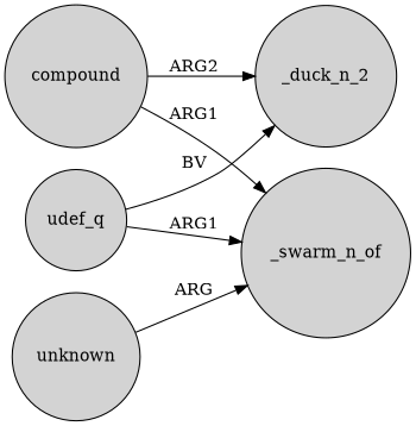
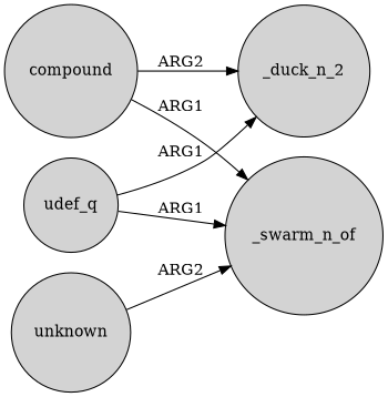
  digraph {
    rankdir=LR
    node [shape=circle style=filled]
    udef_q
    _swarm_n_of
    n3 [label=_duck_n_2]
    compound
    unknown
    udef_q -> _swarm_n_of [label=ARG1]
-   udef_q -> n3 [label=BV]
+   udef_q -> n3 [label=ARG1]
    compound -> _swarm_n_of [label=ARG1]
    compound -> n3 [label=ARG2]
-   unknown -> _swarm_n_of [label=ARG]
+   unknown -> _swarm_n_of [label=ARG2]
  }
